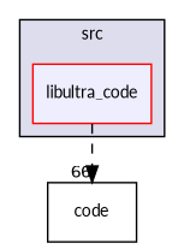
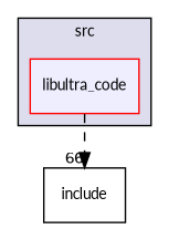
  digraph {
    compound=true
    fontname=Lato
    node [fontname=Lato fontsize=10 shape=box style=filled]
    n1 [fillcolor="#eeeeff" label=libultra_code pencolor=black color=red]
-   n2 [color=black fillcolor=white label=code]
+   n2 [color=black fillcolor=white label=include]
    subgraph cluster_1 {
      bgcolor="#ddddee"
      fontsize=10
      label=src
      pencolor=black
      n1
    }
    n1 -> n2 [headlabel=66 labeldistance=1.5 labelfontname=Helvetica labelfontsize=10 style=dashed fontname=Lato]
  }
